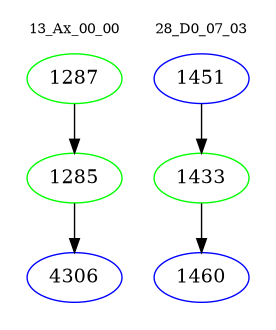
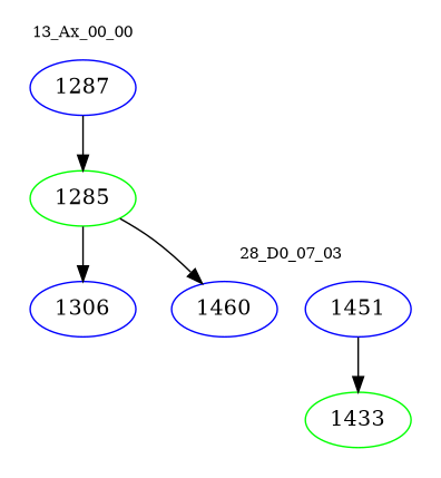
  digraph {
    node [color=blue]
    edge [color=black]
-   n1 [color=green label=1287]
+   n1 [label=1287]
    n2 [color=green label=1285]
-   n3 [label=4306]
+   n3 [label=1306]
    n4 [label=1451]
    n5 [color=green label=1433]
    n6 [label=1460]
    subgraph cluster_1 {
      color=white
      fontsize=10
      label="13_Ax_00_00"
      n1
      n2
      n3
    }
    subgraph cluster_2 {
      color=white
      fontsize=10
      label="28_D0_07_03"
      n4
      n5
      n6
    }
    n1 -> n2
    n2 -> n3
    n4 -> n5
-   n5 -> n6
+   n2 -> n6
  }
